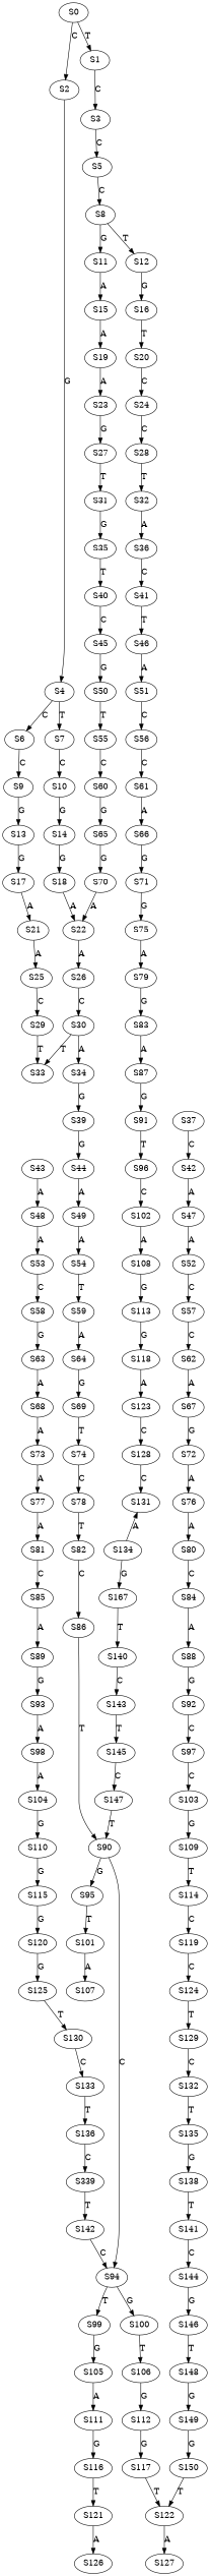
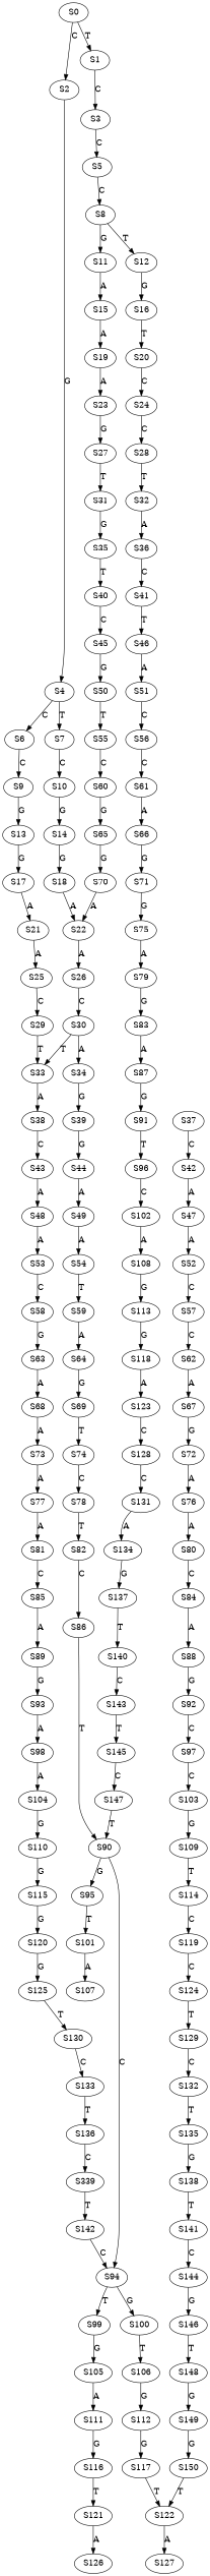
  strict digraph {
    S0
    S1
    S2
    S3
    S4
    S5
    S6
    S7
    S8
    S9
    S10
    S11
    S12
    S13
    S14
    S15
    S16
    S17
    S18
    S19
    S20
    S21
    S22
    S23
    S24
    S25
    S26
    S27
    S28
    S29
    S30
    S31
    S32
    S33
    S34
    S35
    S36
+   S38
    S39
    S40
    S41
    S37
    S42
    S43
    S44
    S45
    S46
    S47
    S48
    S49
    S50
    S51
    S52
    S53
    S54
    S55
    S56
    S57
    S58
    S59
    S60
    S61
    S62
    S63
    S64
    S65
    S66
    S67
    S68
    S69
    S70
    S71
    S72
    S73
    S74
    S75
    S76
    S77
    S78
    S79
    S80
    S81
    S82
    S83
    S84
    S85
    S86
    S87
    S88
    S89
    S90
    S91
    S92
    S93
    S94
    S95
    S96
    S97
    S98
    S99
    S100
    S101
    S102
    S103
    S104
    S105
    S106
    S107
    S108
    S109
    S110
    S111
    S112
    S113
    S114
    S115
    S116
    S117
    S118
    S119
    S120
    S121
    S122
    S123
    S124
    S125
    S126
    S127
    S128
    S129
    S130
    S131
    S132
    S133
    S134
    S135
    S136
-   S137 [label=S167]
+   S137
    S138
    n140 [label=S339]
    S140
    S141
    S142
    S143
    S144
    S145
    S146
    S147
    S148
    S149
    S150
    S0 -> S1 [label=T]
    S0 -> S2 [label=C]
    S1 -> S3 [label=C]
    S2 -> S4 [label=G]
    S3 -> S5 [label=C]
    S4 -> S6 [label=C]
    S4 -> S7 [label=T]
    S5 -> S8 [label=C]
    S6 -> S9 [label=C]
    S7 -> S10 [label=C]
    S8 -> S11 [label=G]
    S8 -> S12 [label=T]
    S9 -> S13 [label=G]
    S10 -> S14 [label=G]
    S11 -> S15 [label=A]
    S12 -> S16 [label=G]
    S13 -> S17 [label=G]
    S14 -> S18 [label=G]
    S15 -> S19 [label=A]
    S16 -> S20 [label=T]
    S17 -> S21 [label=A]
    S18 -> S22 [label=A]
    S19 -> S23 [label=A]
    S20 -> S24 [label=C]
    S21 -> S25 [label=A]
    S22 -> S26 [label=A]
    S23 -> S27 [label=G]
    S24 -> S28 [label=C]
    S25 -> S29 [label=C]
    S26 -> S30 [label=C]
    S27 -> S31 [label=T]
    S28 -> S32 [label=T]
    S29 -> S33 [label=T]
    S30 -> S33 [label=T]
    S30 -> S34 [label=A]
    S31 -> S35 [label=G]
    S32 -> S36 [label=A]
+   S33 -> S38 [label=A]
    S34 -> S39 [label=G]
    S35 -> S40 [label=T]
    S36 -> S41 [label=C]
+   S38 -> S43 [label=C]
    S39 -> S44 [label=G]
    S40 -> S45 [label=C]
    S41 -> S46 [label=T]
    S37 -> S42 [label=C]
    S42 -> S47 [label=A]
    S43 -> S48 [label=A]
    S44 -> S49 [label=A]
    S45 -> S50 [label=G]
    S46 -> S51 [label=A]
    S47 -> S52 [label=A]
    S48 -> S53 [label=A]
    S49 -> S54 [label=A]
    S50 -> S55 [label=T]
    S51 -> S56 [label=C]
    S52 -> S57 [label=C]
    S53 -> S58 [label=C]
    S54 -> S59 [label=T]
    S55 -> S60 [label=C]
    S56 -> S61 [label=C]
    S57 -> S62 [label=C]
    S58 -> S63 [label=G]
    S59 -> S64 [label=A]
    S60 -> S65 [label=G]
    S61 -> S66 [label=A]
    S62 -> S67 [label=A]
    S63 -> S68 [label=A]
    S64 -> S69 [label=G]
    S65 -> S70 [label=G]
    S66 -> S71 [label=G]
    S67 -> S72 [label=G]
    S68 -> S73 [label=A]
    S69 -> S74 [label=T]
    S70 -> S22 [label=A]
    S71 -> S75 [label=G]
    S72 -> S76 [label=A]
    S73 -> S77 [label=A]
    S74 -> S78 [label=C]
    S75 -> S79 [label=A]
    S76 -> S80 [label=A]
    S77 -> S81 [label=A]
    S78 -> S82 [label=T]
    S79 -> S83 [label=G]
    S80 -> S84 [label=C]
    S81 -> S85 [label=C]
    S82 -> S86 [label=C]
    S83 -> S87 [label=A]
    S84 -> S88 [label=A]
    S85 -> S89 [label=A]
    S86 -> S90 [label=T]
    S87 -> S91 [label=G]
    S88 -> S92 [label=G]
    S89 -> S93 [label=G]
    S90 -> S94 [label=C]
    S90 -> S95 [label=G]
    S91 -> S96 [label=T]
    S92 -> S97 [label=C]
    S93 -> S98 [label=A]
    S94 -> S99 [label=T]
    S94 -> S100 [label=G]
    S95 -> S101 [label=T]
    S96 -> S102 [label=C]
    S97 -> S103 [label=C]
    S98 -> S104 [label=A]
    S99 -> S105 [label=G]
    S100 -> S106 [label=T]
    S101 -> S107 [label=A]
    S102 -> S108 [label=A]
    S103 -> S109 [label=G]
    S104 -> S110 [label=G]
    S105 -> S111 [label=A]
    S106 -> S112 [label=G]
    S108 -> S113 [label=G]
    S109 -> S114 [label=T]
    S110 -> S115 [label=G]
    S111 -> S116 [label=G]
    S112 -> S117 [label=G]
    S113 -> S118 [label=G]
    S114 -> S119 [label=C]
    S115 -> S120 [label=G]
    S116 -> S121 [label=T]
    S117 -> S122 [label=T]
    S118 -> S123 [label=A]
    S119 -> S124 [label=C]
    S120 -> S125 [label=G]
    S121 -> S126 [label=A]
    S122 -> S127 [label=A]
    S123 -> S128 [label=C]
    S124 -> S129 [label=T]
    S125 -> S130 [label=T]
    S128 -> S131 [label=C]
    S129 -> S132 [label=C]
    S130 -> S133 [label=C]
-   S134 -> S131 [label=A]
+   S131 -> S134 [label=A]
    S132 -> S135 [label=T]
    S133 -> S136 [label=T]
    S134 -> S137 [label=G]
    S135 -> S138 [label=G]
    S136 -> n140 [label=C]
    S137 -> S140 [label=T]
    S138 -> S141 [label=T]
    n140 -> S142 [label=T]
    S140 -> S143 [label=C]
    S141 -> S144 [label=C]
    S142 -> S94 [label=C]
    S143 -> S145 [label=T]
    S144 -> S146 [label=G]
    S145 -> S147 [label=C]
    S146 -> S148 [label=T]
    S147 -> S90 [label=T]
    S148 -> S149 [label=G]
    S149 -> S150 [label=G]
    S150 -> S122 [label=T]
  }
